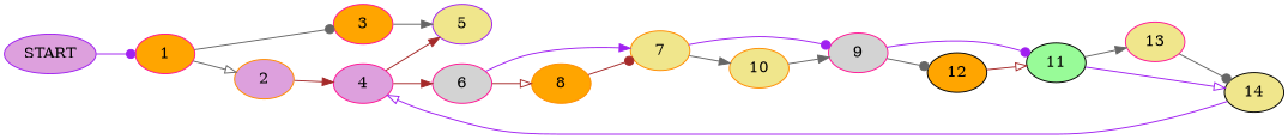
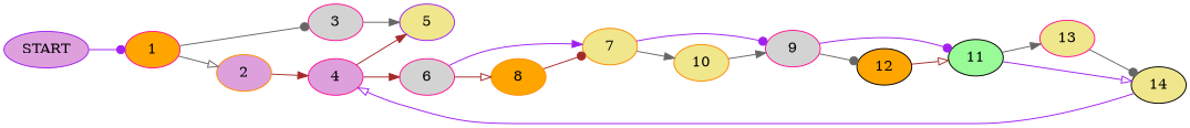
  digraph {
    rankdir=LR
    node [color=deeppink fillcolor=khaki style=filled]
    edge [arrowhead=normal color=gray40]
    n1 [color=purple fillcolor=plum label=START]
    1 [fillcolor=orange]
    2 [color=darkorange fillcolor=plum]
-   3 [fillcolor=orange]
+   3 [fillcolor=lightgrey]
    4 [fillcolor=plum]
    5 [color=purple]
    6 [fillcolor=lightgrey]
    7 [color=darkorange]
    8 [color=darkorange fillcolor=orange]
    9 [fillcolor=lightgrey]
    10 [color=darkorange]
    11 [color=black fillcolor=palegreen]
    12 [color=black fillcolor=orange]
    13
    14 [color=black]
    n1 -> 1 [arrowhead=dot color=purple]
    1 -> 2 [arrowhead=onormal]
    1 -> 3 [arrowhead=dot]
    2 -> 4 [color=brown]
    3 -> 5
    4 -> 5 [color=brown]
    4 -> 6 [color=brown]
    6 -> 7 [color=purple]
    6 -> 8 [arrowhead=onormal color=brown]
    7 -> 9 [arrowhead=dot color=purple]
    7 -> 10
    8 -> 7 [arrowhead=dot color=brown]
    9 -> 11 [arrowhead=dot color=purple]
    9 -> 12 [arrowhead=dot]
    10 -> 9
    11 -> 13
    11 -> 14 [arrowhead=onormal color=purple]
    12 -> 11 [arrowhead=onormal color=brown]
    13 -> 14 [arrowhead=dot]
    14 -> 4 [arrowhead=onormal color=purple]
  }
